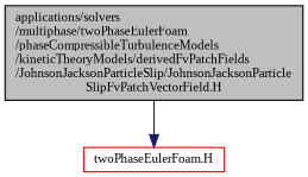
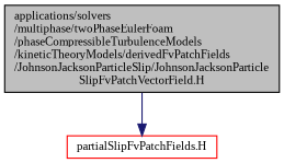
  digraph {
    fontname="Liberation Serif"
    node [fontname="Liberation Serif" fontsize=10 shape=record]
    n1 [color=black fillcolor=grey75 fontcolor=black height=0.2 label="applications/solvers\l/multiphase/twoPhaseEulerFoam\l/phaseCompressibleTurbulenceModels\l/kineticTheoryModels/derivedFvPatchFields\l/JohnsonJacksonParticleSlip/JohnsonJacksonParticle\lSlipFvPatchVectorField.H" style=filled width=0.4]
-   n2 [color=red height=0.2 label="twoPhaseEulerFoam.H" width=0.4]
+   n2 [color=red height=0.2 label="partialSlipFvPatchFields.H" width=0.4]
    n1 -> n2 [color=midnightblue fontname="Liberation Serif" fontsize=10 labelfontname=Helvetica labelfontsize=10 style=solid]
  }
